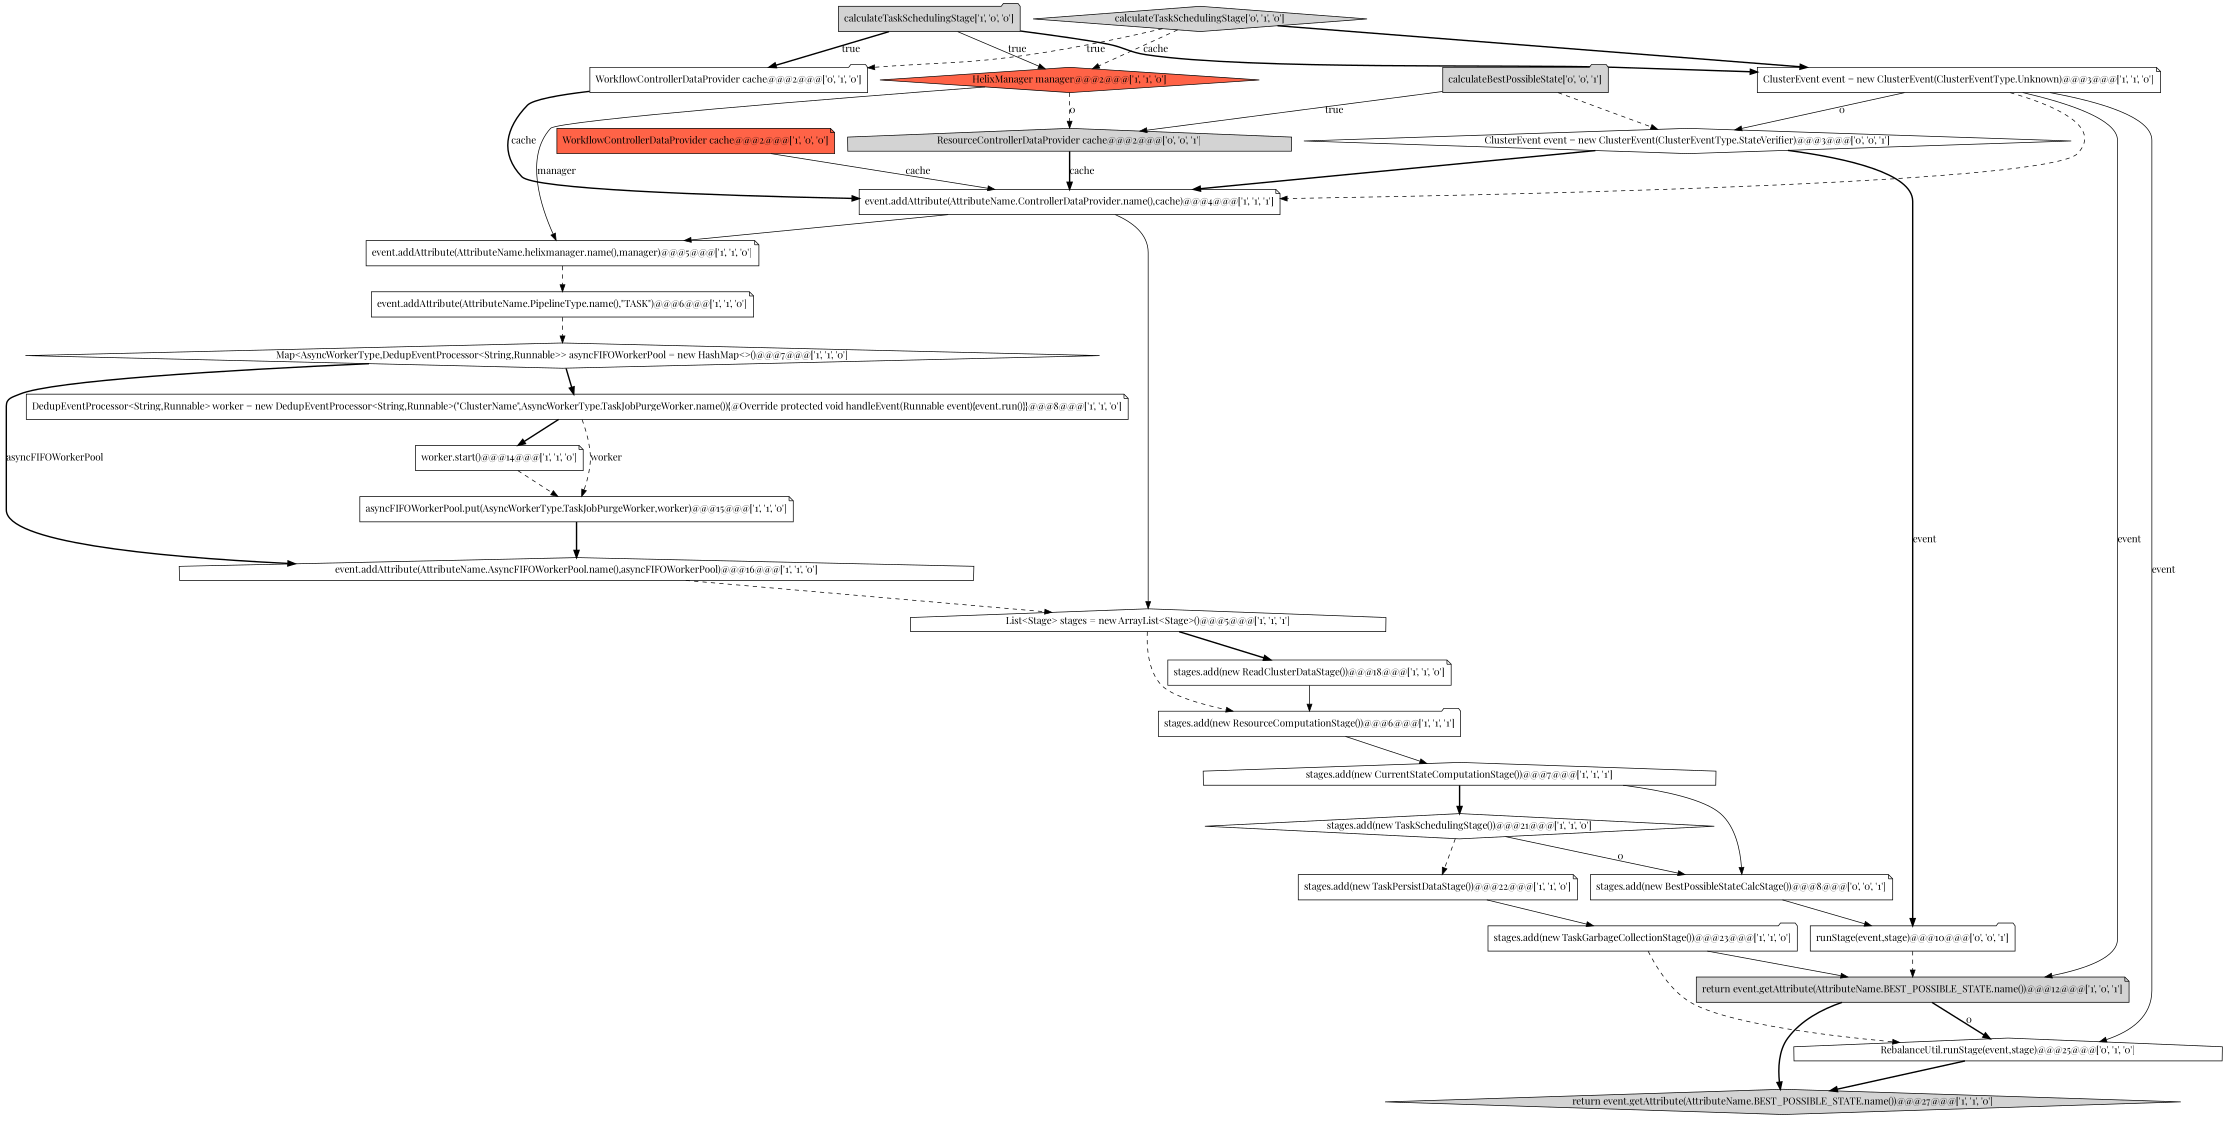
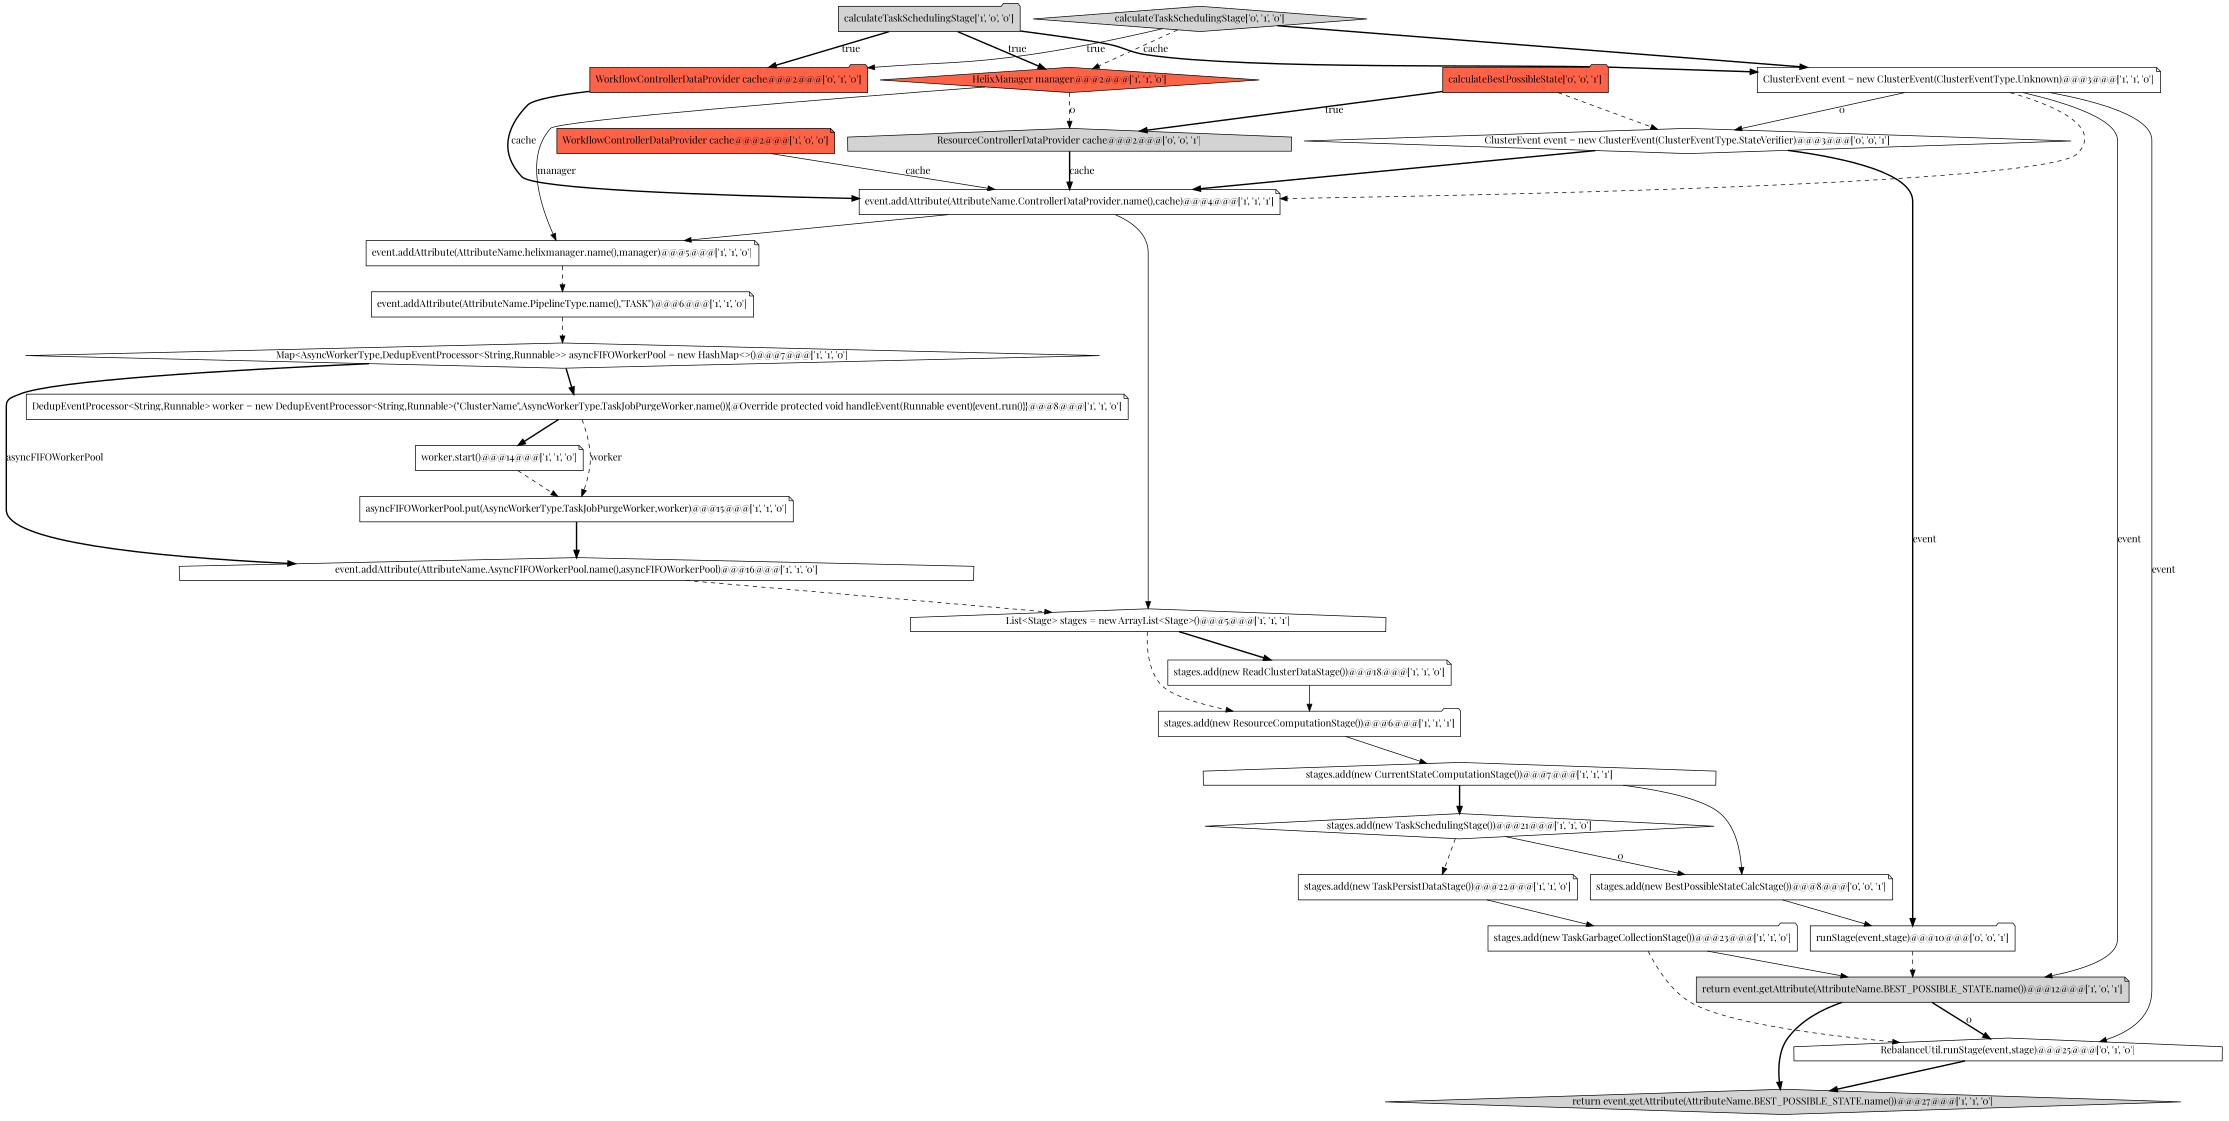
  digraph {
    fontname="Playfair Display"
    node [fillcolor=white fontname="Playfair Display" shape=note style=filled]
    edge [fontname="Playfair Display" style=solid]
    n1 [label="stages.add(new ReadClusterDataStage())@@@18@@@['1', '1', '0']"]
    n2 [label="stages.add(new ResourceComputationStage())@@@6@@@['1', '1', '1']" shape=folder]
    n3 [label="stages.add(new CurrentStateComputationStage())@@@7@@@['1', '1', '1']" shape=house]
    n4 [fillcolor=lightgray label="calculateTaskSchedulingStage['1', '0', '0']" shape=folder]
    n5 [fillcolor=tomato label="HelixManager manager@@@2@@@['1', '1', '0']" shape=diamond]
    n6 [label="ClusterEvent event = new ClusterEvent(ClusterEventType.Unknown)@@@3@@@['1', '1', '0']"]
-   n7 [label="WorkflowControllerDataProvider cache@@@2@@@['0', '1', '0']" shape=folder]
+   n7 [fillcolor=tomato label="WorkflowControllerDataProvider cache@@@2@@@['0', '1', '0']" shape=folder]
    n8 [fillcolor=tomato label="WorkflowControllerDataProvider cache@@@2@@@['1', '0', '0']"]
    n9 [label="event.addAttribute(AttributeName.ControllerDataProvider.name(),cache)@@@4@@@['1', '1', '1']"]
    n10 [label="event.addAttribute(AttributeName.helixmanager.name(),manager)@@@5@@@['1', '1', '0']"]
    n11 [fillcolor=lightgray label="ResourceControllerDataProvider cache@@@2@@@['0', '0', '1']" shape=house]
    n12 [fillcolor=lightgray label="return event.getAttribute(AttributeName.BEST_POSSIBLE_STATE.name())@@@12@@@['1', '0', '1']"]
    n13 [label="RebalanceUtil.runStage(event,stage)@@@25@@@['0', '1', '0']" shape=house]
    n14 [label="ClusterEvent event = new ClusterEvent(ClusterEventType.StateVerifier)@@@3@@@['0', '0', '1']" shape=diamond]
    n15 [label="List<Stage> stages = new ArrayList<Stage>()@@@5@@@['1', '1', '1']" shape=house]
    n16 [label="event.addAttribute(AttributeName.PipelineType.name(),\"TASK\")@@@6@@@['1', '1', '0']"]
    n17 [label="DedupEventProcessor<String,Runnable> worker = new DedupEventProcessor<String,Runnable>(\"ClusterName\",AsyncWorkerType.TaskJobPurgeWorker.name()){@Override protected void handleEvent(Runnable event){event.run()}}@@@8@@@['1', '1', '0']"]
    n18 [label="worker.start()@@@14@@@['1', '1', '0']"]
    n19 [label="asyncFIFOWorkerPool.put(AsyncWorkerType.TaskJobPurgeWorker,worker)@@@15@@@['1', '1', '0']"]
    n20 [label="event.addAttribute(AttributeName.AsyncFIFOWorkerPool.name(),asyncFIFOWorkerPool)@@@16@@@['1', '1', '0']" shape=house]
    n21 [fillcolor=lightgray label="calculateTaskSchedulingStage['0', '1', '0']" shape=diamond]
    n22 [fillcolor=lightgray label="return event.getAttribute(AttributeName.BEST_POSSIBLE_STATE.name())@@@27@@@['1', '1', '0']" shape=diamond]
    n23 [label="stages.add(new BestPossibleStateCalcStage())@@@8@@@['0', '0', '1']"]
    n24 [label="runStage(event,stage)@@@10@@@['0', '0', '1']" shape=folder]
    n25 [label="Map<AsyncWorkerType,DedupEventProcessor<String,Runnable>> asyncFIFOWorkerPool = new HashMap<>()@@@7@@@['1', '1', '0']" shape=diamond]
-   n26 [fillcolor=lightgray label="calculateBestPossibleState['0', '0', '1']" shape=folder]
+   n26 [fillcolor=tomato label="calculateBestPossibleState['0', '0', '1']" shape=folder]
    n27 [label="stages.add(new TaskSchedulingStage())@@@21@@@['1', '1', '0']" shape=diamond]
    n28 [label="stages.add(new TaskGarbageCollectionStage())@@@23@@@['1', '1', '0']" shape=folder]
    n29 [label="stages.add(new TaskPersistDataStage())@@@22@@@['1', '1', '0']"]
    n1 -> n2
    n2 -> n3
    n3 -> n23
    n3 -> n27 [style=bold]
-   n4 -> n5 [label=true]
+   n4 -> n5 [label=true style=bold]
    n4 -> n6 [style=bold]
    n4 -> n7 [label=true style=bold]
    n5 -> n10 [label=manager]
    n5 -> n11 [label=0 style=dashed]
    n6 -> n9 [style=dashed]
    n6 -> n12 [label=event]
    n6 -> n13 [label=event]
    n6 -> n14 [label=0]
    n7 -> n9 [label=cache style=bold]
    n8 -> n9 [label=cache]
    n9 -> n10
    n9 -> n15
    n10 -> n16 [style=dashed]
    n11 -> n9 [label=cache style=bold]
    n12 -> n13 [label=0 style=bold]
    n12 -> n22 [style=bold]
    n13 -> n22 [style=bold]
    n14 -> n9 [style=bold]
    n14 -> n24 [label=event style=bold]
    n15 -> n1 [style=bold]
    n15 -> n2 [style=dashed]
    n16 -> n25 [style=dashed]
    n17 -> n18 [style=bold]
    n17 -> n19 [label=worker style=dashed]
    n18 -> n19 [style=dashed]
    n19 -> n20 [style=bold]
    n20 -> n15 [style=dashed]
    n21 -> n5 [label=cache style=dashed]
    n21 -> n6 [style=bold]
-   n21 -> n7 [label=true style=dashed]
+   n21 -> n7 [label=true]
    n23 -> n24
    n24 -> n12 [style=dashed]
    n25 -> n17 [style=bold]
    n25 -> n20 [label=asyncFIFOWorkerPool style=bold]
-   n26 -> n11 [label=true]
+   n26 -> n11 [label=true style=bold]
    n26 -> n14 [style=dashed]
    n27 -> n23 [label=0]
    n27 -> n29 [style=dashed]
    n28 -> n12
    n28 -> n13 [style=dashed]
    n29 -> n28
  }
